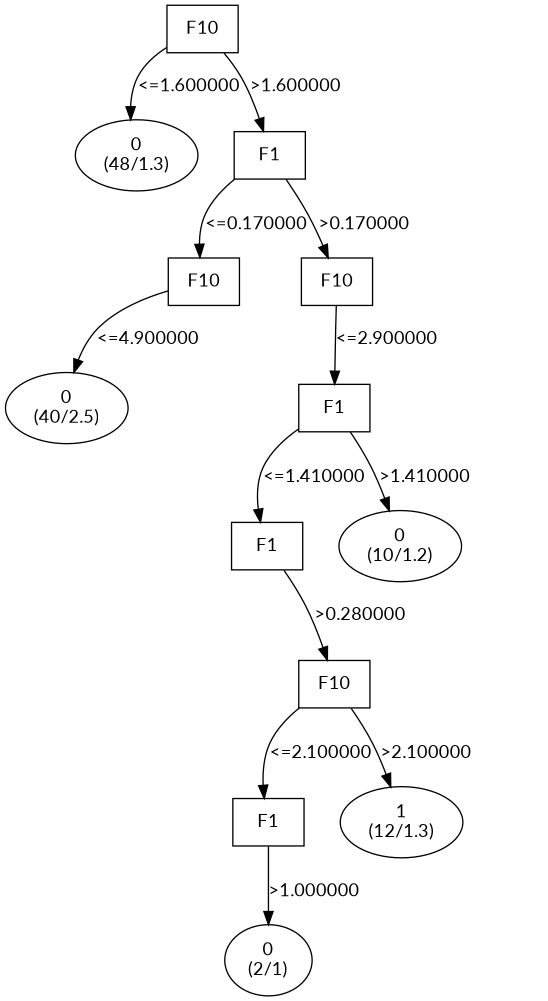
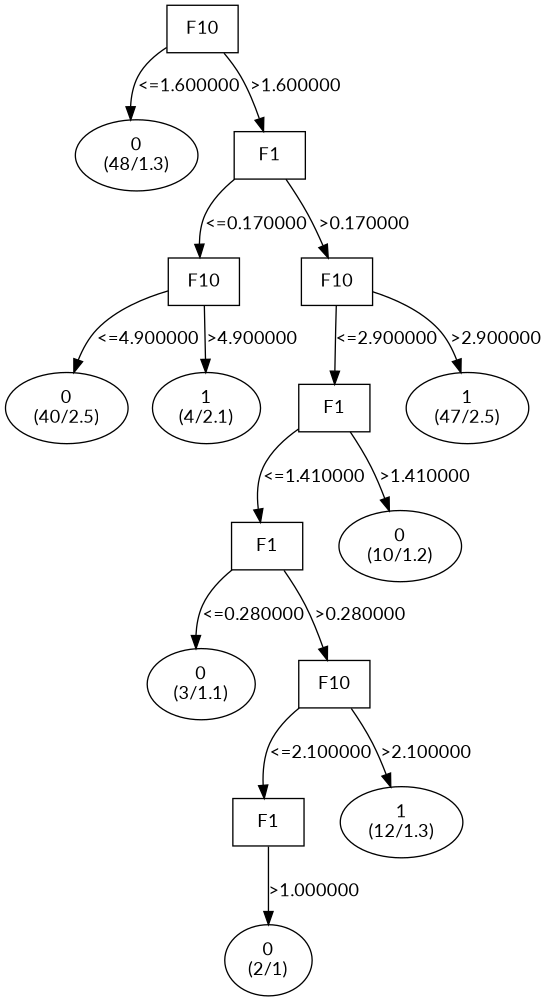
  digraph {
    fontname=Lato
    node [fontname=Lato shape=box]
    edge [fontname=Lato]
    n1 [label="F10\n"]
    n2 [label="0\n(48/1.3)" shape=ellipse]
    n3 [label="F1\n"]
    n4 [label="F10\n"]
    n5 [label="F10\n"]
    n6 [label="0\n(40/2.5)" shape=ellipse]
+   n7 [label="1\n(4/2.1)" shape=ellipse]
    n8 [label="F1\n"]
+   n9 [label="1\n(47/2.5)" shape=ellipse]
    n10 [label="F1\n"]
    n11 [label="0\n(10/1.2)" shape=ellipse]
+   n12 [label="0\n(3/1.1)" shape=ellipse]
    n13 [label="F10\n"]
    n14 [label="F1\n"]
    n15 [label="1\n(12/1.3)" shape=ellipse]
    n16 [label="0\n(2/1)" shape=ellipse]
    n1 -> n2 [label="<=1.600000"]
    n1 -> n3 [label=">1.600000"]
    n3 -> n4 [label="<=0.170000"]
    n3 -> n5 [label=">0.170000"]
    n4 -> n6 [label="<=4.900000"]
+   n4 -> n7 [label=">4.900000"]
    n5 -> n8 [label="<=2.900000"]
+   n5 -> n9 [label=">2.900000"]
    n8 -> n10 [label="<=1.410000"]
    n8 -> n11 [label=">1.410000"]
+   n10 -> n12 [label="<=0.280000"]
    n10 -> n13 [label=">0.280000"]
    n13 -> n14 [label="<=2.100000"]
    n13 -> n15 [label=">2.100000"]
    n14 -> n16 [label=">1.000000"]
  }
